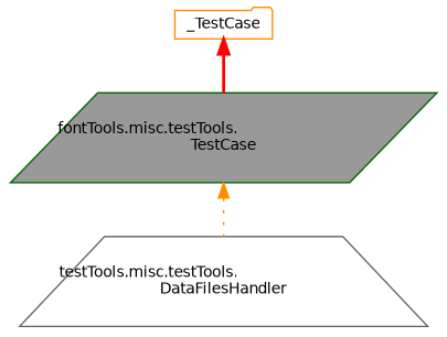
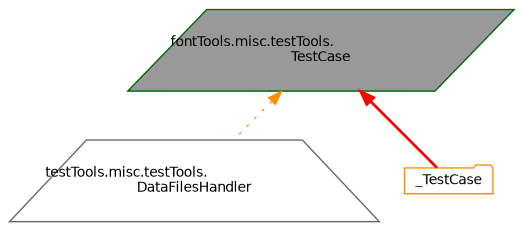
  digraph {
    node [fillcolor=white fontname=Helvetica fontsize=10 style=filled]
    edge [dir=back fontname=Helvetica fontsize=10 labelfontname=Helvetica labelfontsize=10]
    n1 [color=darkgreen fillcolor=grey60 fontcolor=black height=0.2 label="fontTools.misc.testTools.\lTestCase" shape=parallelogram width=0.4]
    n2 [color=gray40 height=0.2 label="testTools.misc.testTools.\lDataFilesHandler" shape=trapezium width=0.4]
    n3 [color=darkorange height=0.2 label=_TestCase shape=folder width=0.4]
    n1 -> n2 [color=darkorange style=dotted]
-   n3 -> n1 [color=red style=bold]
+   n1 -> n3 [color=red style=bold]
  }
